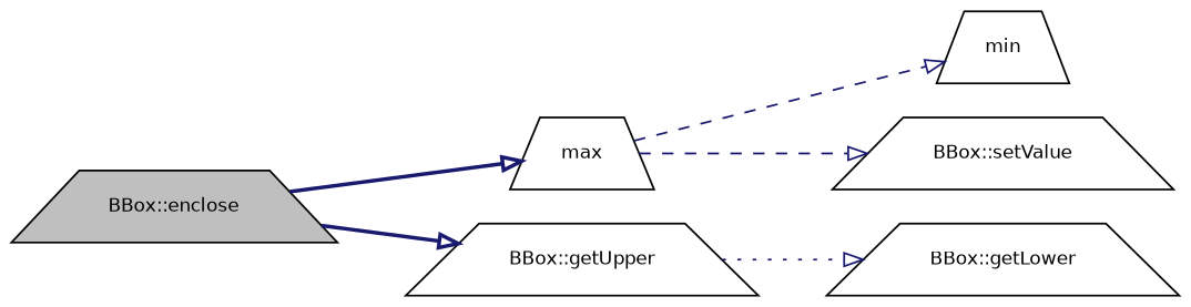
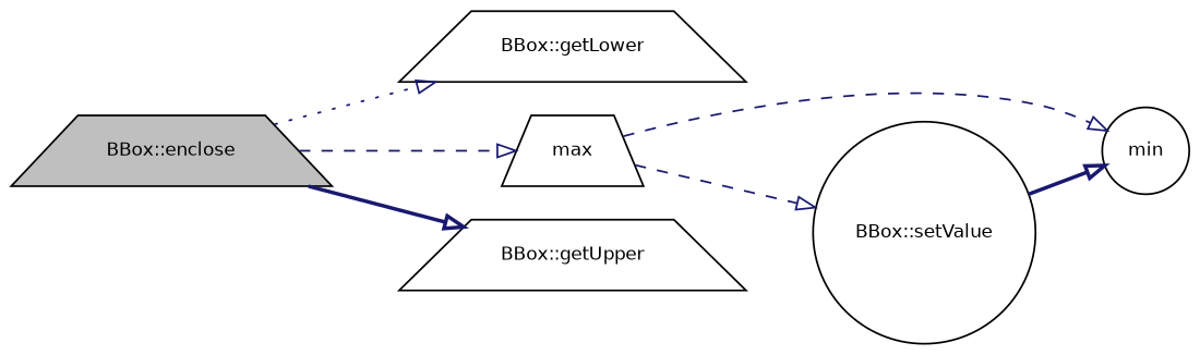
  digraph {
    rankdir=LR
    node [color=black fillcolor=white fontname=Helvetica fontsize=10 shape=trapezium style=filled]
    edge [arrowhead=onormal color=midnightblue fontname=Helvetica fontsize=10 labelfontname=Helvetica labelfontsize=10 style=dashed]
    n1 [fillcolor=grey75 fontcolor=black height=0.2 label="BBox::enclose" width=0.4]
    n2 [height=0.2 label="BBox::getLower" width=0.4]
    n3 [height=0.2 label=max width=0.4]
    n4 [height=0.2 label="BBox::getUpper" width=0.4]
-   n5 [height=0.2 label=min width=0.4]
-   n6 [height=0.2 label="BBox::setValue" width=0.4]
-   n4 -> n2 [style=dotted]
-   n1 -> n3 [style=bold]
+   n5 [height=0.2 label=min shape=circle width=0.4]
+   n6 [height=0.2 label="BBox::setValue" shape=circle width=0.4]
+   n1 -> n2 [style=dotted]
+   n1 -> n3
    n1 -> n4 [style=bold]
    n3 -> n5
    n3 -> n6
+   n6 -> n5 [style=bold]
  }
